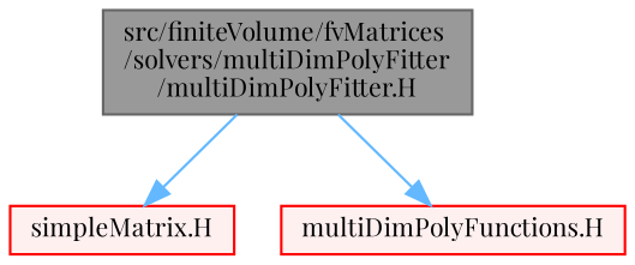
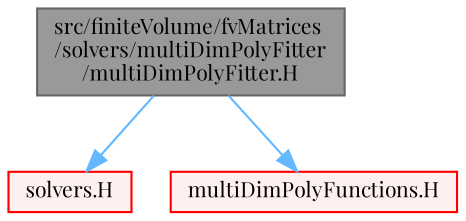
  digraph {
    fontname="Playfair Display"
    node [color=red fillcolor="#FFF0F0" fontname="Playfair Display" fontsize=10 shape=box style=filled]
    edge [color=steelblue1 fontname="Playfair Display" fontsize=10 labelfontname=Helvetica labelfontsize=10 style=solid]
    n1 [color=gray40 fillcolor=grey60 fontcolor=black height=0.2 label="src/finiteVolume/fvMatrices\l/solvers/multiDimPolyFitter\l/multiDimPolyFitter.H" width=0.4]
-   n2 [height=0.2 label="simpleMatrix.H" width=0.4]
+   n2 [height=0.2 label="solvers.H" width=0.4]
    n3 [height=0.2 label="multiDimPolyFunctions.H" width=0.4]
    n1 -> n2
    n1 -> n3
  }
